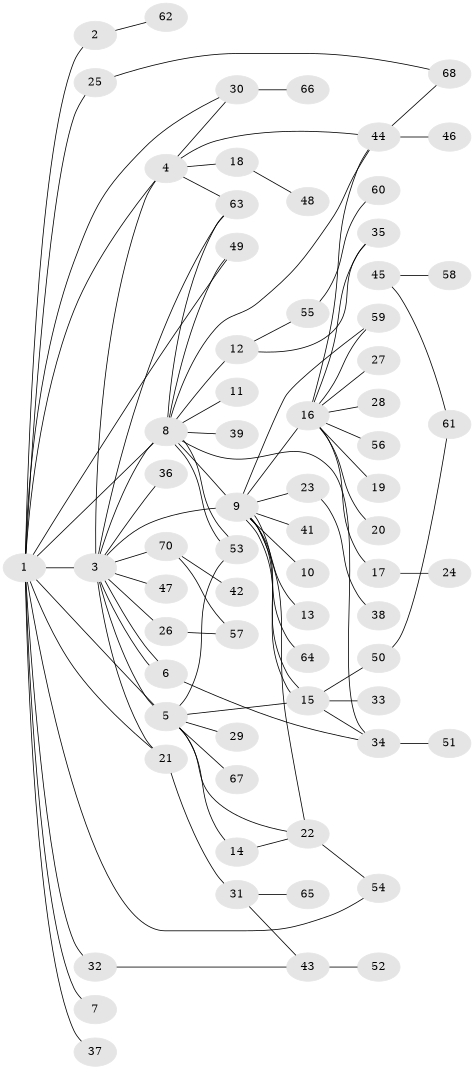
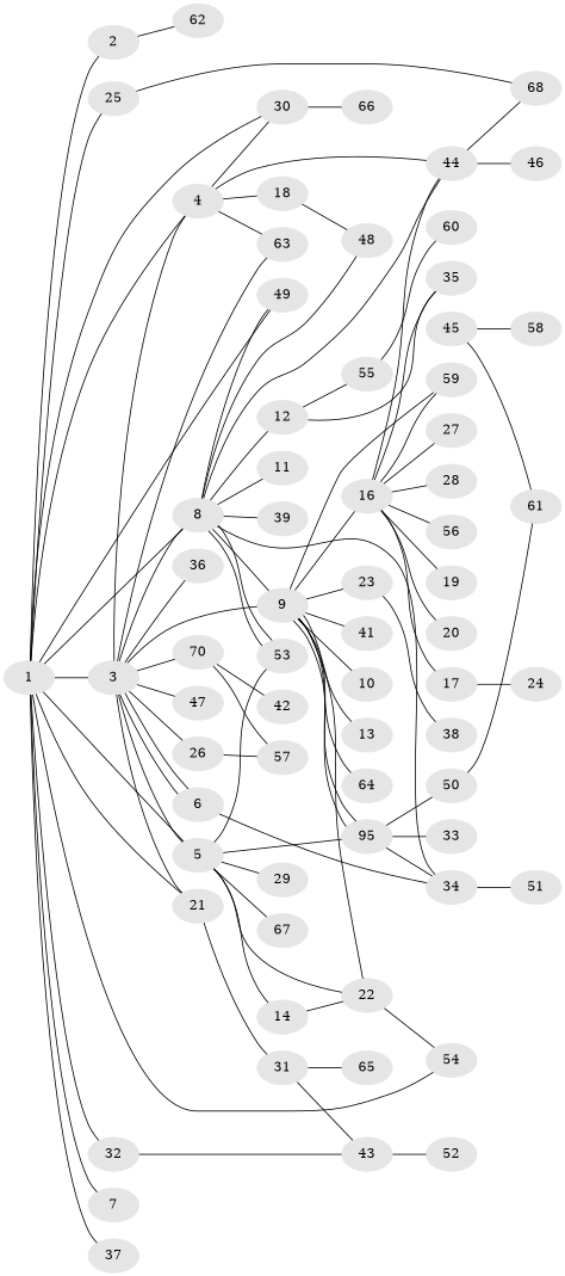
  graph {
    rankdir=LR
    node [color=gray90 style=filled]
    1
    2
    3
    4
    5
    7
    8
    21
    25
    30
    32
    37
    49
    54
    62
    6
    9
    26
    36
    n20 [label=70]
    47
    63
    18
    44
    14
-   15
+   15 [label=95]
    22
    29
    53
    67
    34
    11
    12
    39
    31
    68
    66
    43
    45
    58
    61
    10
    13
    16
    23
    41
    59
    64
    57
    42
    48
    46
    33
    50
    51
    35
    55
    17
    19
    20
    27
    28
    56
    38
    60
    24
    65
    52
    1 -- 2
    1 -- 3
    1 -- 4
    1 -- 5
    1 -- 7
    1 -- 8
    1 -- 21
    1 -- 25
    1 -- 30
    1 -- 32
    1 -- 37
    1 -- 49
    1 -- 54
    2 -- 62
    3 -- 4
    3 -- 5
    3 -- 8
    3 -- 21
    3 -- 6
    3 -- 6
    3 -- 9
    3 -- 26
    3 -- 36
    3 -- n20
    3 -- 47
    3 -- 63
    4 -- 30
    4 -- 63
    4 -- 18
    4 -- 44
    5 -- 14
    5 -- 15
    5 -- 22
    5 -- 29
    5 -- 53
    5 -- 67
    8 -- 49
    8 -- 9
-   8 -- 63
+   8 -- 48
    8 -- 44
    8 -- 53
    8 -- 53
    8 -- 34
    8 -- 11
    8 -- 12
    8 -- 39
    21 -- 31
    25 -- 68
    30 -- 66
    32 -- 43
    6 -- 34
    9 -- 15
    9 -- 15
    9 -- 22
    9 -- 10
    9 -- 13
    9 -- 16
    9 -- 23
    9 -- 41
    9 -- 59
    9 -- 64
    26 -- 57
    n20 -- 57
    n20 -- 42
    18 -- 48
    44 -- 68
    44 -- 46
    14 -- 22
    15 -- 34
    15 -- 33
    15 -- 50
    22 -- 54
    34 -- 51
    12 -- 35
    12 -- 55
    31 -- 43
    31 -- 65
    43 -- 52
    45 -- 58
    45 -- 61
    16 -- 44
    16 -- 59
    16 -- 35
    16 -- 17
    16 -- 19
    16 -- 20
    16 -- 27
    16 -- 28
    16 -- 56
    23 -- 38
    50 -- 61
    55 -- 60
    17 -- 24
  }
